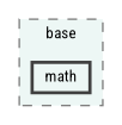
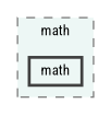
  digraph {
    compound=true
    fontname="Roboto Condensed"
    n1 [color=grey25 fillcolor="#edf7f5" fontname="Roboto Condensed" fontsize=10 height=0.2 label=math shape=box style="filled,bold" width=0.4]
    subgraph cluster_1 {
      bgcolor="#edf7f5"
      fontsize=10
-     label=base
+     label=math
      pencolor=grey50
      style="filled,dashed"
      n1
    }
  }
